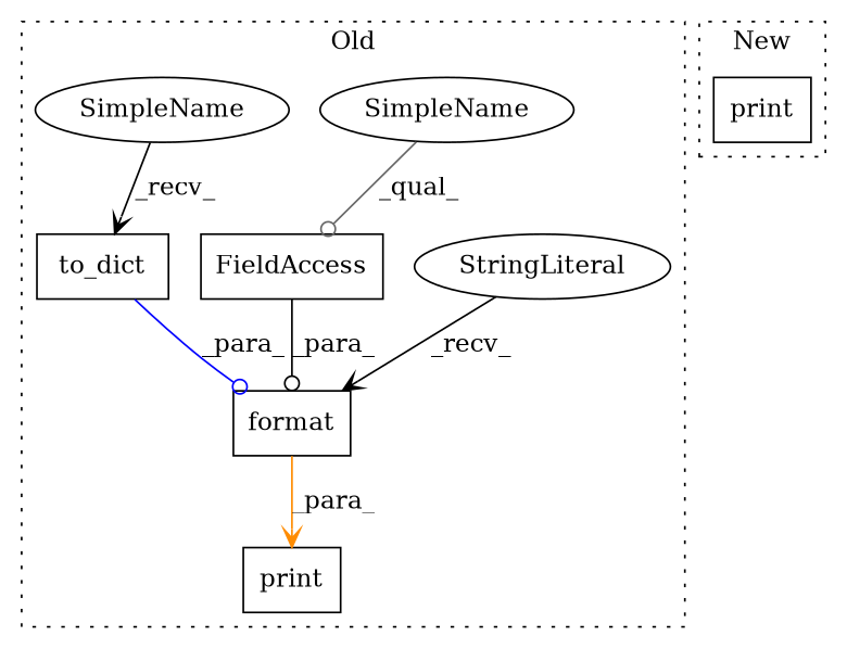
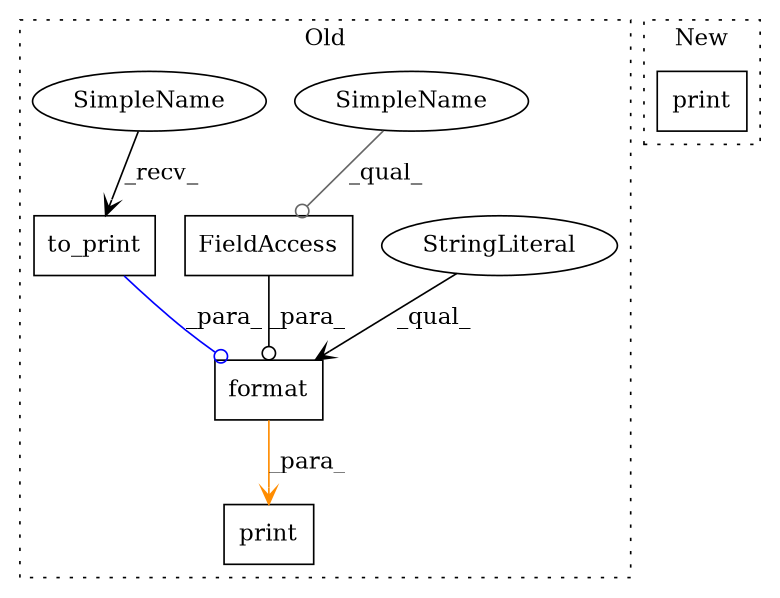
  digraph {
    node [a=32 l=3 s=5517 shape=box]
    edge [arrowhead=odot color=black]
-   n1 [l=9 label=to_dict s=5528]
+   n1 [l=9 label=to_print s=5528]
    n2 [l="6,1" label=print s="5493,5538"]
    n3 [l="7,1" label=format s="5510,5537"]
    n4 [a=45 l=10 label=StringLiteral s=5499 shape=ellipse]
    n5 [a=22 l=6 label=FieldAccess]
    n6 [a=42 label=SimpleName shape=ellipse]
    n7 [a=42 label=SimpleName s=5524 shape=ellipse]
    n8 [l=7 label=print s=5248]
    subgraph cluster_1 {
      label=Old
      style=dotted
      n1
      n2
      n3
      n4
      n5
      n6
      n7
    }
    subgraph cluster_2 {
      label=New
      style=dotted
      n8
    }
    n1 -> n3 [color=blue label=_para_]
    n3 -> n2 [arrowhead=vee color=darkorange label=_para_]
-   n4 -> n3 [arrowhead=vee label=_recv_]
+   n4 -> n3 [arrowhead=vee label=_qual_]
    n5 -> n3 [label=_para_]
    n6 -> n5 [color=gray40 label=_qual_]
    n7 -> n1 [arrowhead=vee label=_recv_]
  }
